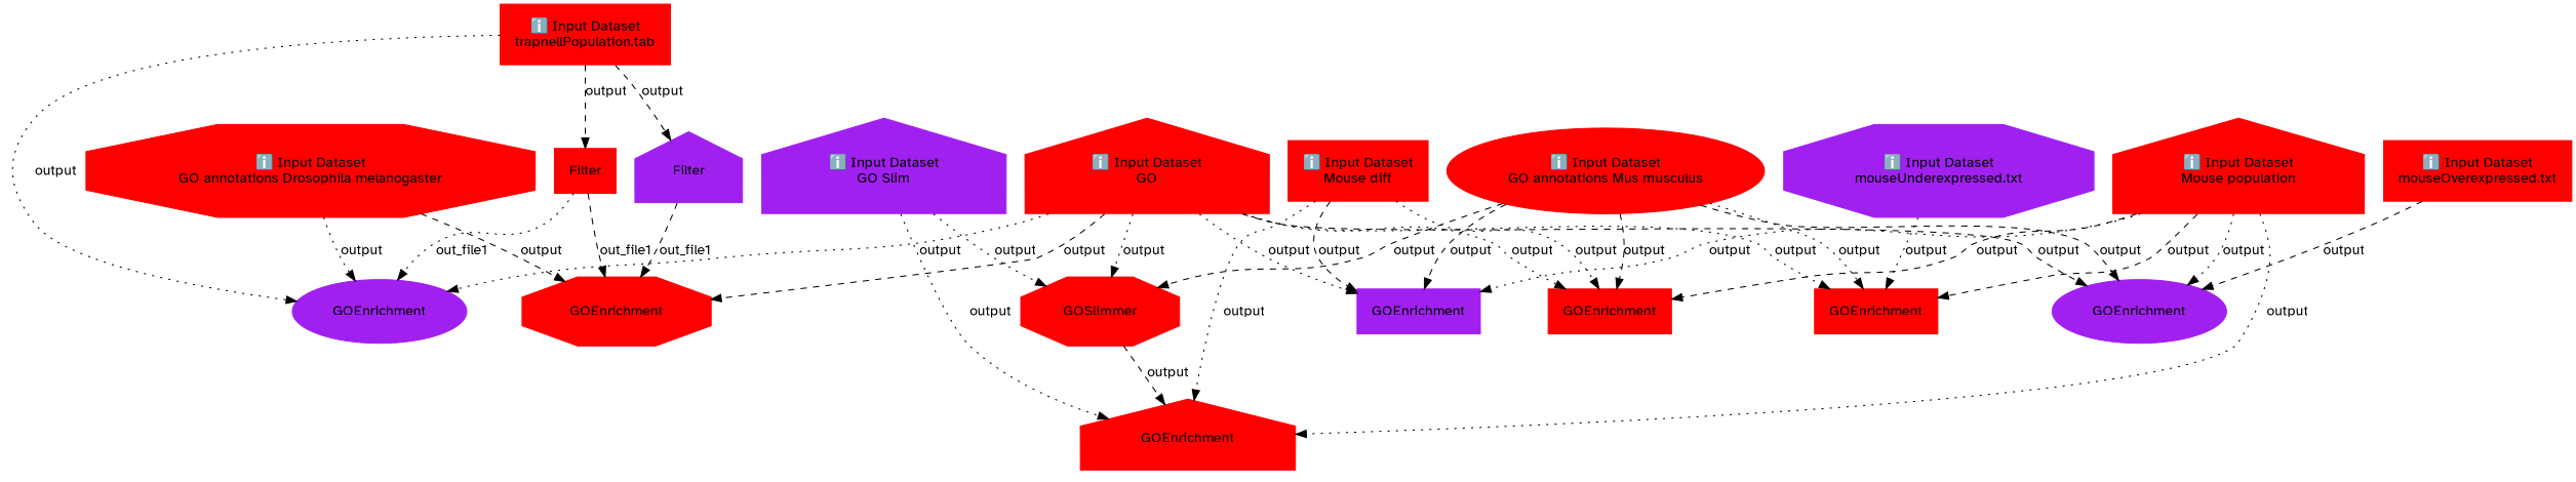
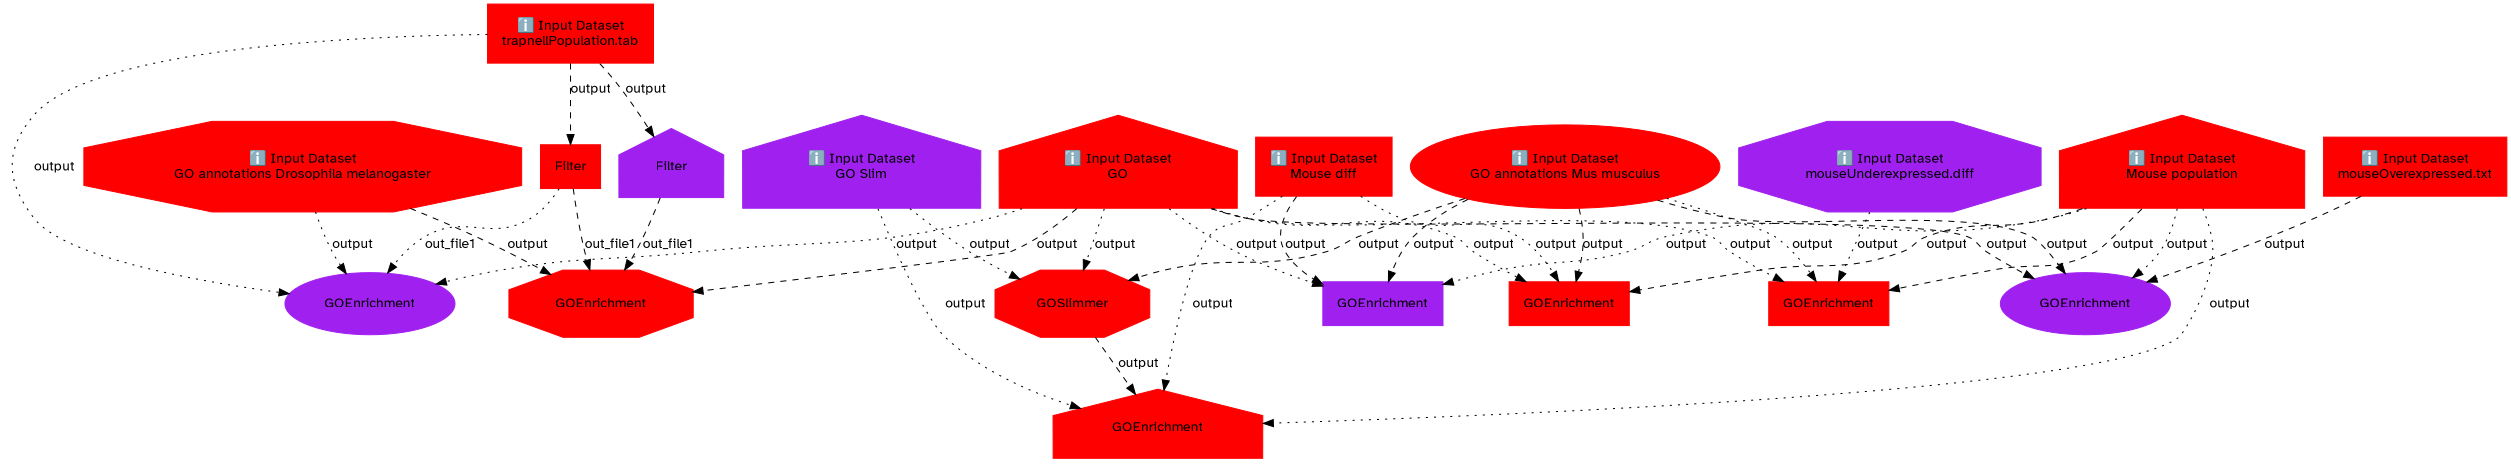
  digraph {
    node [color=red fontname="Atkinson Hyperlegible" margin="0.2,0.2" shape=box style=filled]
    edge [fontname="Atkinson Hyperlegible" style=dotted]
    n1 [label="ℹ️ Input Dataset\nGO annotations Drosophila melanogaster" shape=octagon]
    n2 [color=purple label=GOEnrichment shape=ellipse]
    n3 [label=GOEnrichment shape=octagon]
    n4 [label="ℹ️ Input Dataset\nGO" shape=house]
    n5 [label=GOEnrichment]
    n6 [color=purple label=GOEnrichment]
    n7 [label=GOSlimmer shape=octagon]
    n8 [label=GOEnrichment]
    n9 [color=purple label=GOEnrichment shape=ellipse]
    n10 [color=purple label=Filter shape=house]
    n11 [label="ℹ️ Input Dataset\ntrapnellPopulation.tab"]
    n12 [label=Filter]
    n13 [label="ℹ️ Input Dataset\nGO annotations Mus musculus" shape=ellipse]
    n14 [label="ℹ️ Input Dataset\nMouse population" shape=house]
    n15 [label=GOEnrichment shape=house]
    n16 [label="ℹ️ Input Dataset\nMouse diff"]
    n17 [color=purple label="ℹ️ Input Dataset\nGO Slim" shape=house]
-   n18 [color=purple label="ℹ️ Input Dataset\nmouseUnderexpressed.txt" shape=octagon]
+   n18 [color=purple label="ℹ️ Input Dataset\nmouseUnderexpressed.diff" shape=octagon]
    n19 [label="ℹ️ Input Dataset\nmouseOverexpressed.txt"]
    n1 -> n2 [label=output]
    n1 -> n3 [label=output style=dashed]
    n4 -> n2 [label=output]
    n4 -> n3 [label=output style=dashed]
    n4 -> n5 [label=output]
    n4 -> n6 [label=output]
    n4 -> n7 [label=output]
    n4 -> n8 [label=output]
    n4 -> n9 [label=output style=dashed]
    n7 -> n15 [label=output style=dashed]
    n10 -> n3 [label=out_file1 style=dashed]
    n11 -> n2 [label=output]
    n11 -> n10 [label=output style=dashed]
    n11 -> n12 [label=output style=dashed]
    n12 -> n2 [label=out_file1]
    n12 -> n3 [label=out_file1 style=dashed]
    n13 -> n5 [label=output style=dashed]
    n13 -> n6 [label=output style=dashed]
    n13 -> n7 [label=output style=dashed]
    n13 -> n8 [label=output]
    n13 -> n9 [label=output style=dashed]
    n14 -> n5 [label=output style=dashed]
    n14 -> n6 [label=output]
    n14 -> n8 [label=output style=dashed]
    n14 -> n9 [label=output]
    n14 -> n15 [label=output]
    n16 -> n5 [label=output]
    n16 -> n6 [label=output style=dashed]
    n16 -> n15 [label=output]
    n17 -> n7 [label=output]
    n17 -> n15 [label=output]
    n18 -> n8 [label=output]
    n19 -> n9 [label=output style=dashed]
  }
